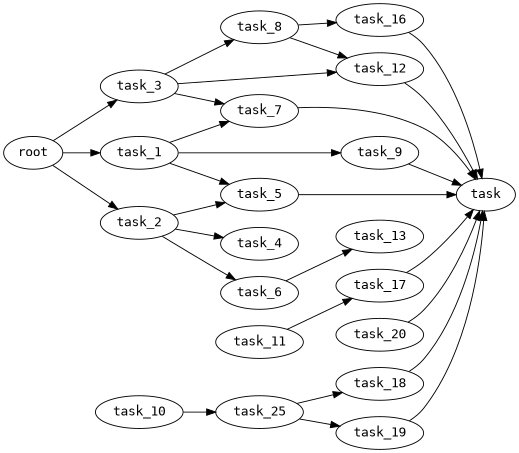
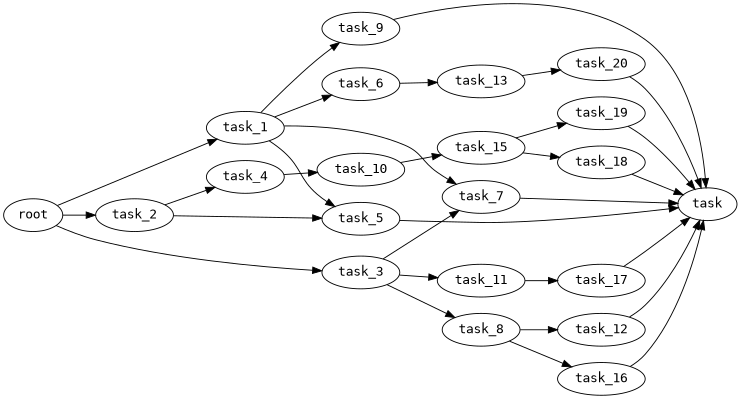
  digraph {
    fontname="DejaVu Sans Mono"
    rankdir=LR
    node [fontname="DejaVu Sans Mono"]
    edge [fontname="DejaVu Sans Mono"]
    root
    task_1
    task_2
    task_3
    task_5
    task_6
    task_7
    task_9
    task_4
    task_8
    task_11
    n12 [label=task]
    task_13
    task_10
    task_12
    task_16
    task_17
-   task_15 [label=task_25]
+   task_15
    task_20
    task_18
    task_19
    root -> task_1
    root -> task_2
    root -> task_3
    task_1 -> task_5
-   task_2 -> task_6
+   task_1 -> task_6
    task_1 -> task_7
    task_1 -> task_9
    task_2 -> task_5
    task_2 -> task_4
    task_3 -> task_7
    task_3 -> task_8
-   task_3 -> task_12
+   task_3 -> task_11
    task_5 -> n12
    task_6 -> task_13
    task_7 -> n12
    task_9 -> n12
+   task_4 -> task_10
    task_8 -> task_12
    task_8 -> task_16
    task_11 -> task_17
+   task_13 -> task_20
    task_10 -> task_15
    task_12 -> n12
    task_16 -> n12
    task_17 -> n12
    task_15 -> task_18
    task_15 -> task_19
    task_20 -> n12
    task_18 -> n12
    task_19 -> n12
  }
